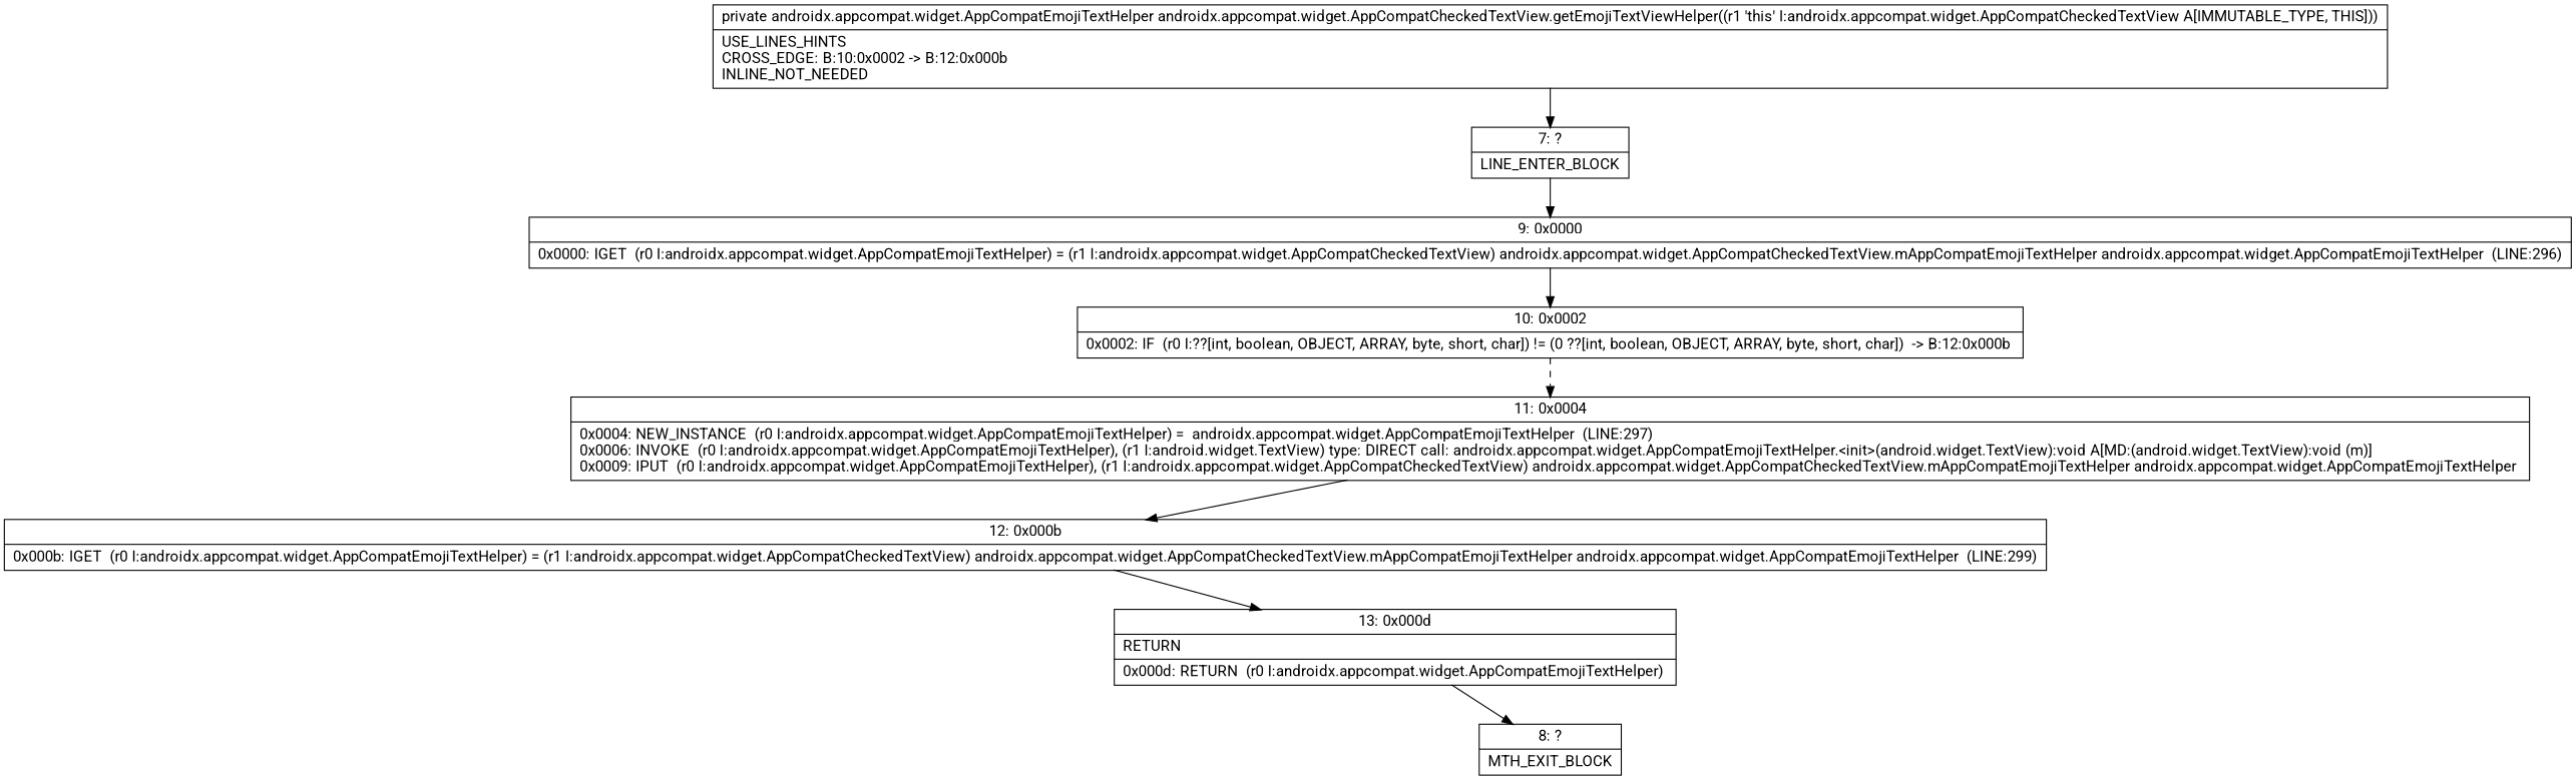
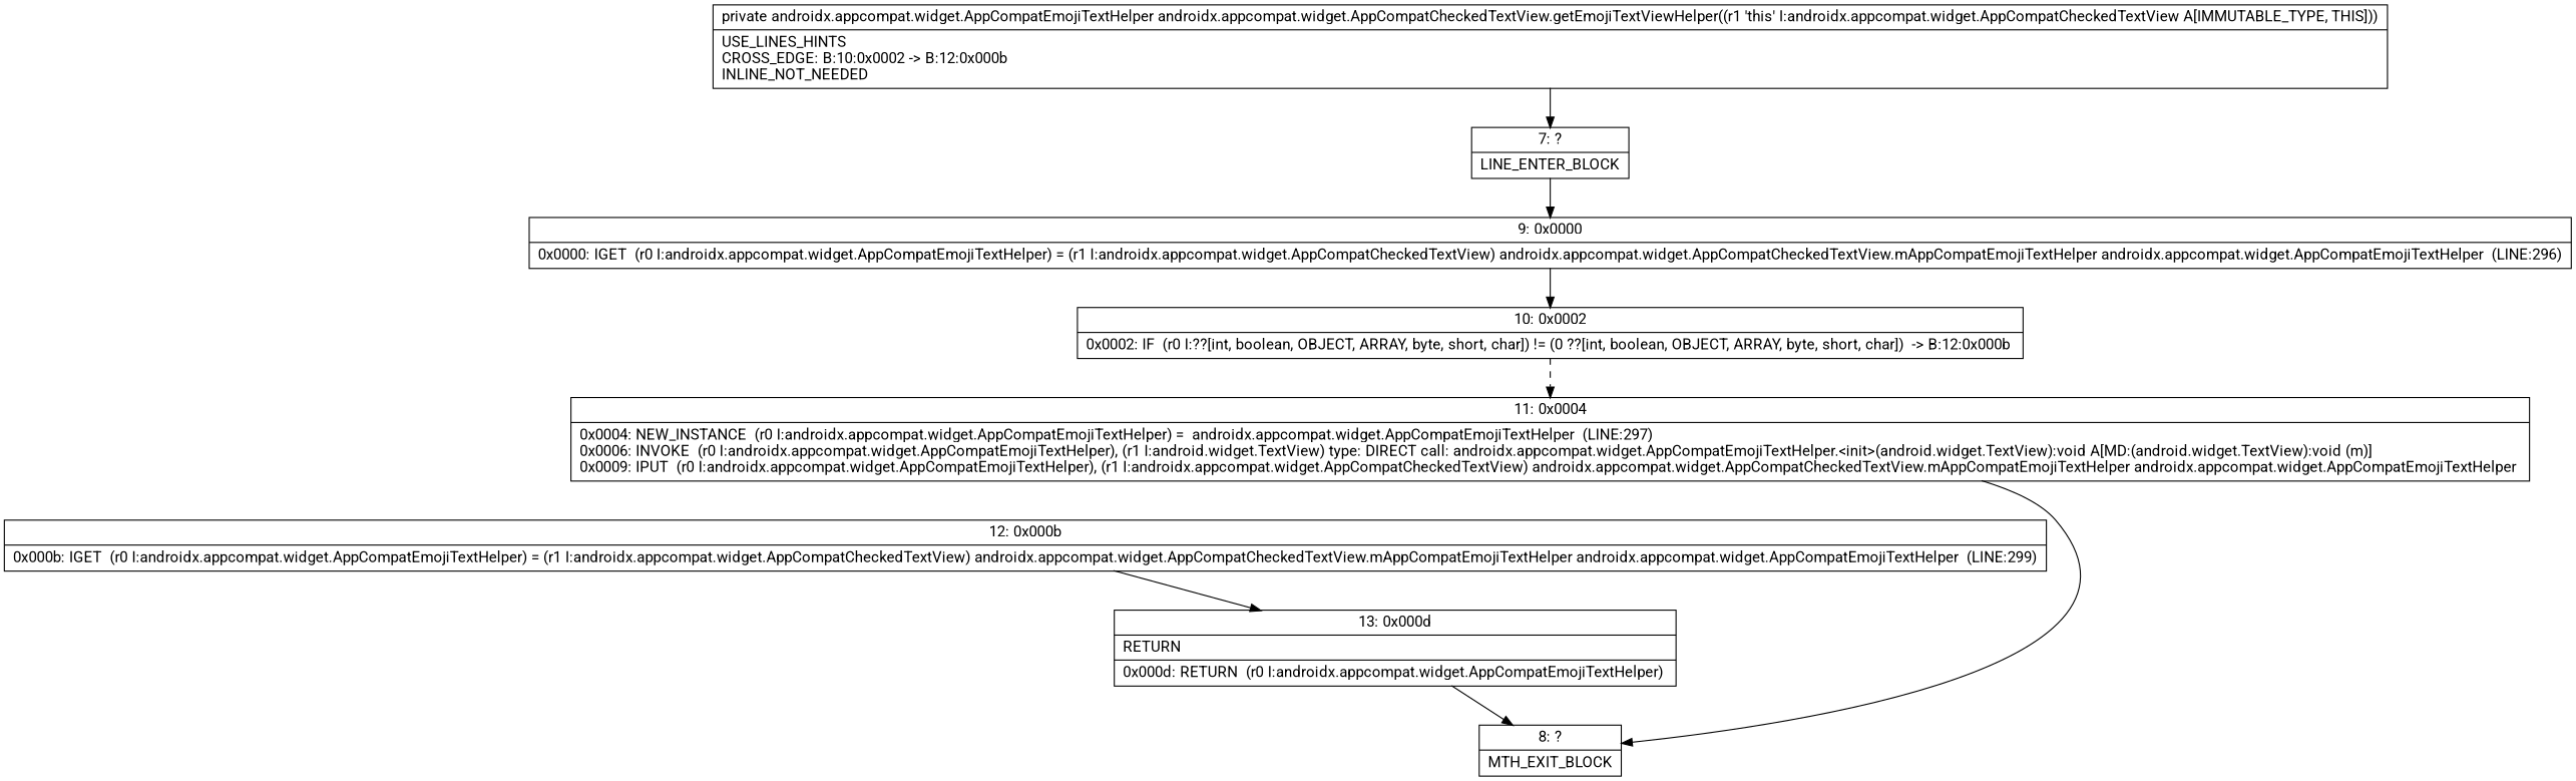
  digraph {
    fontname=Roboto
    node [fontname=Roboto shape=record]
    edge [fontname=Roboto]
    n1 [label="{7\:\ ?|LINE_ENTER_BLOCK\l}"]
    n2 [label="{9\:\ 0x0000|0x0000: IGET  (r0 I:androidx.appcompat.widget.AppCompatEmojiTextHelper) = (r1 I:androidx.appcompat.widget.AppCompatCheckedTextView) androidx.appcompat.widget.AppCompatCheckedTextView.mAppCompatEmojiTextHelper androidx.appcompat.widget.AppCompatEmojiTextHelper  (LINE:296)\l}"]
    n3 [label="{10\:\ 0x0002|0x0002: IF  (r0 I:??[int, boolean, OBJECT, ARRAY, byte, short, char]) != (0 ??[int, boolean, OBJECT, ARRAY, byte, short, char])  \-\> B:12:0x000b \l}"]
    n4 [label="{11\:\ 0x0004|0x0004: NEW_INSTANCE  (r0 I:androidx.appcompat.widget.AppCompatEmojiTextHelper) =  androidx.appcompat.widget.AppCompatEmojiTextHelper  (LINE:297)\l0x0006: INVOKE  (r0 I:androidx.appcompat.widget.AppCompatEmojiTextHelper), (r1 I:android.widget.TextView) type: DIRECT call: androidx.appcompat.widget.AppCompatEmojiTextHelper.\<init\>(android.widget.TextView):void A[MD:(android.widget.TextView):void (m)]\l0x0009: IPUT  (r0 I:androidx.appcompat.widget.AppCompatEmojiTextHelper), (r1 I:androidx.appcompat.widget.AppCompatCheckedTextView) androidx.appcompat.widget.AppCompatCheckedTextView.mAppCompatEmojiTextHelper androidx.appcompat.widget.AppCompatEmojiTextHelper \l}"]
    n5 [label="{12\:\ 0x000b|0x000b: IGET  (r0 I:androidx.appcompat.widget.AppCompatEmojiTextHelper) = (r1 I:androidx.appcompat.widget.AppCompatCheckedTextView) androidx.appcompat.widget.AppCompatCheckedTextView.mAppCompatEmojiTextHelper androidx.appcompat.widget.AppCompatEmojiTextHelper  (LINE:299)\l}"]
    n6 [label="{13\:\ 0x000d|RETURN\l|0x000d: RETURN  (r0 I:androidx.appcompat.widget.AppCompatEmojiTextHelper) \l}"]
    n7 [label="{8\:\ ?|MTH_EXIT_BLOCK\l}"]
    n8 [label="{private androidx.appcompat.widget.AppCompatEmojiTextHelper androidx.appcompat.widget.AppCompatCheckedTextView.getEmojiTextViewHelper((r1 'this' I:androidx.appcompat.widget.AppCompatCheckedTextView A[IMMUTABLE_TYPE, THIS]))  | USE_LINES_HINTS\lCROSS_EDGE: B:10:0x0002 \-\> B:12:0x000b\lINLINE_NOT_NEEDED\l}"]
    n1 -> n2
    n2 -> n3
    n3 -> n4 [style=dashed]
-   n4 -> n5
+   n4 -> n7
    n5 -> n6
    n6 -> n7
    n8 -> n1
  }
